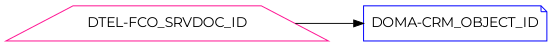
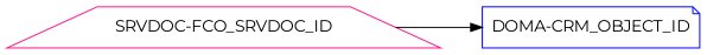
  digraph {
    rankdir=LR
    fontname=Montserrat
    node [fontname=Montserrat]
-   "DTEL-FCO_SRVDOC_ID" [color=deeppink shape=trapezium]
+   "DTEL-FCO_SRVDOC_ID" [color=deeppink shape=trapezium label="SRVDOC-FCO_SRVDOC_ID"]
    "DOMA-CRM_OBJECT_ID" [color=blue shape=note]
    "DTEL-FCO_SRVDOC_ID" -> "DOMA-CRM_OBJECT_ID" [fontname=Montserrat]
  }
